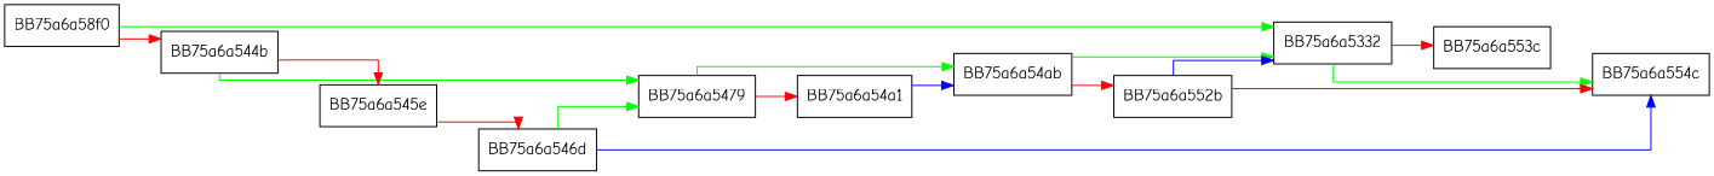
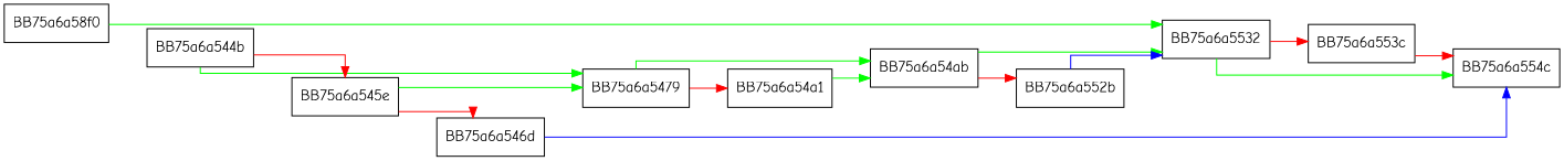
  digraph {
    fontname="Comic Neue"
    rankdir=LR
    splines=ortho
    node [fontname="Comic Neue" shape=box]
    edge [color=red fontname="Comic Neue"]
    n1 [label=BB75a6a58f0]
-   BB75a6a5532 [label=BB75a6a5332]
+   BB75a6a5532
    BB75a6a544b
    BB75a6a554c
    BB75a6a553c
    BB75a6a5479
    BB75a6a545e
    BB75a6a54ab
    BB75a6a54a1
    BB75a6a546d
    BB75a6a552b
    n1 -> BB75a6a5532 [color=green]
-   n1 -> BB75a6a544b
    BB75a6a5532 -> BB75a6a554c [color=green]
    BB75a6a5532 -> BB75a6a553c
    BB75a6a544b -> BB75a6a5479 [color=green]
    BB75a6a544b -> BB75a6a545e
-   BB75a6a552b -> BB75a6a554c
+   BB75a6a553c -> BB75a6a554c
    BB75a6a5479 -> BB75a6a54ab [color=green]
    BB75a6a5479 -> BB75a6a54a1
-   BB75a6a546d -> BB75a6a5479 [color=green]
+   BB75a6a545e -> BB75a6a5479 [color=green]
    BB75a6a545e -> BB75a6a546d
    BB75a6a54ab -> BB75a6a5532 [color=green]
    BB75a6a54ab -> BB75a6a552b
-   BB75a6a54a1 -> BB75a6a54ab [color=blue]
+   BB75a6a54a1 -> BB75a6a54ab [color=green]
    BB75a6a546d -> BB75a6a554c [color=blue]
    BB75a6a552b -> BB75a6a5532 [color=blue]
  }
